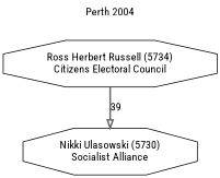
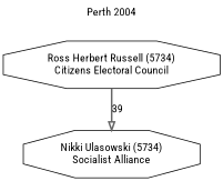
  digraph {
    label="Perth 2004"
    labelloc=t
    mclimit=10
    fontname="Roboto Condensed"
    node [shape=octagon fontname="Roboto Condensed"]
-   n1 [label="Nikki Ulasowski (5730)\nSocialist Alliance"]
+   n1 [label="Nikki Ulasowski (5734)\nSocialist Alliance"]
    n2 [label="Ross Herbert Russell (5734)\nCitizens Electoral Council"]
    n2 -> n1 [label=39 color=gray40 style=bold arrowhead=onormal fontname="Roboto Condensed"]
  }
